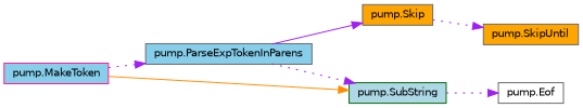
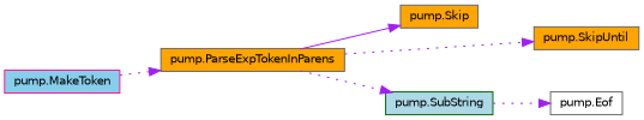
  digraph {
    rankdir=LR
    node [color=gray40 fillcolor=skyblue fontname=Helvetica fontsize=10 shape=record style=filled]
    edge [color=purple fontname=Helvetica fontsize=10 labelfontname=Helvetica labelfontsize=10 style=dotted]
-   n1 [fontcolor=black height=0.2 label="pump.ParseExpTokenInParens" width=0.4]
+   n1 [fillcolor=orange fontcolor=black height=0.2 label="pump.ParseExpTokenInParens" width=0.4]
    n2 [fillcolor=orange height=0.2 label="pump.Skip" width=0.4]
    n3 [fillcolor=orange height=0.2 label="pump.SkipUntil" width=0.4]
    n4 [color=darkgreen fillcolor=lightblue height=0.2 label="pump.SubString" width=0.4]
    n5 [fillcolor=white height=0.2 label="pump.Eof" width=0.4]
    n6 [color=deeppink height=0.2 label="pump.MakeToken" width=0.4]
    n1 -> n2 [style=solid]
-   n2 -> n3
+   n1 -> n3
    n1 -> n4
    n4 -> n5
    n6 -> n1
-   n6 -> n4 [color=darkorange style=solid]
  }
